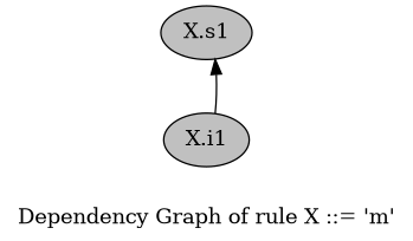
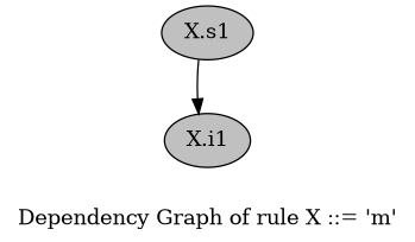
  digraph {
    label="Dependency Graph of rule X ::= 'm'"
    rankdir=TB
    node [color=black fillcolor=gray shape=ellipse style=filled]
    n1 [label="X.s1"]
    n2 [label="X.i1"]
-   n2 -> n1
+   n1 -> n2
  }
